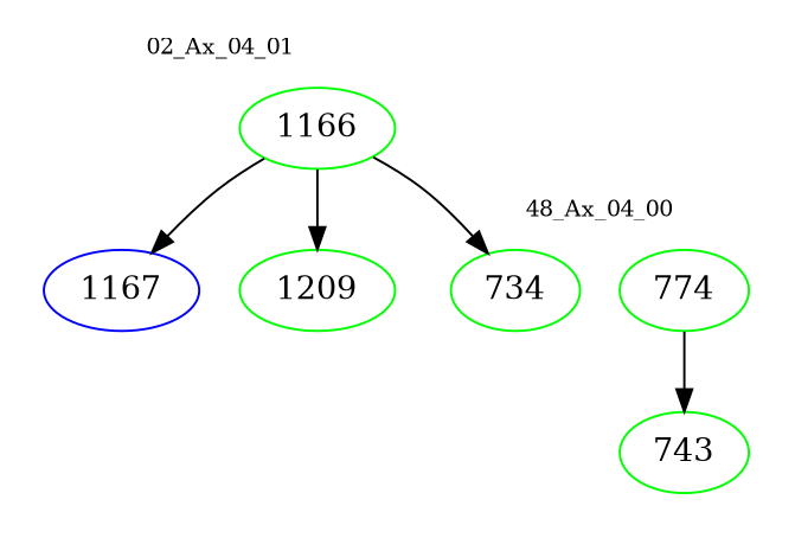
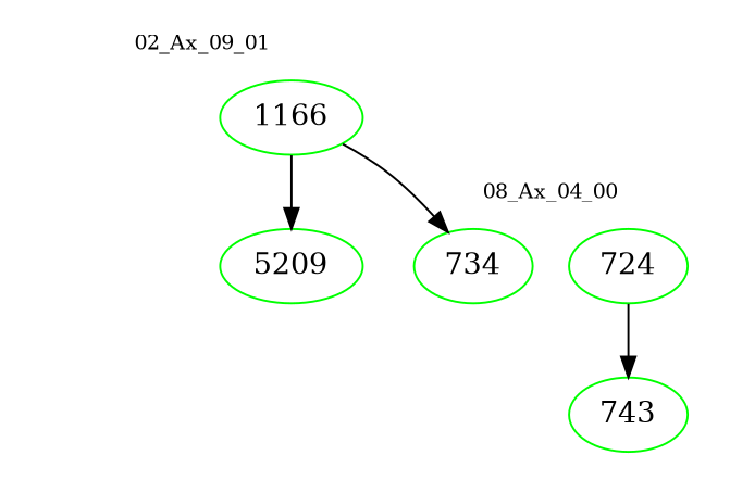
  digraph {
    node [color=green]
    edge [color=black]
-   n1 [label=774]
+   n1 [label=724]
    n2 [label=743]
    n3 [label=734]
    n4 [label=1166]
-   n5 [color=blue label=1167]
-   n6 [label=1209]
+   n6 [label=5209]
    subgraph cluster_1 {
      color=white
      fontsize=10
-     label="48_Ax_04_00"
+     label="08_Ax_04_00"
      n1
      n2
      n3
    }
    subgraph cluster_2 {
      color=white
      fontsize=10
-     label="02_Ax_04_01"
+     label="02_Ax_09_01"
      n4
-     n5
      n6
    }
    n1 -> n2
    n4 -> n3
-   n4 -> n5
    n4 -> n6
  }
